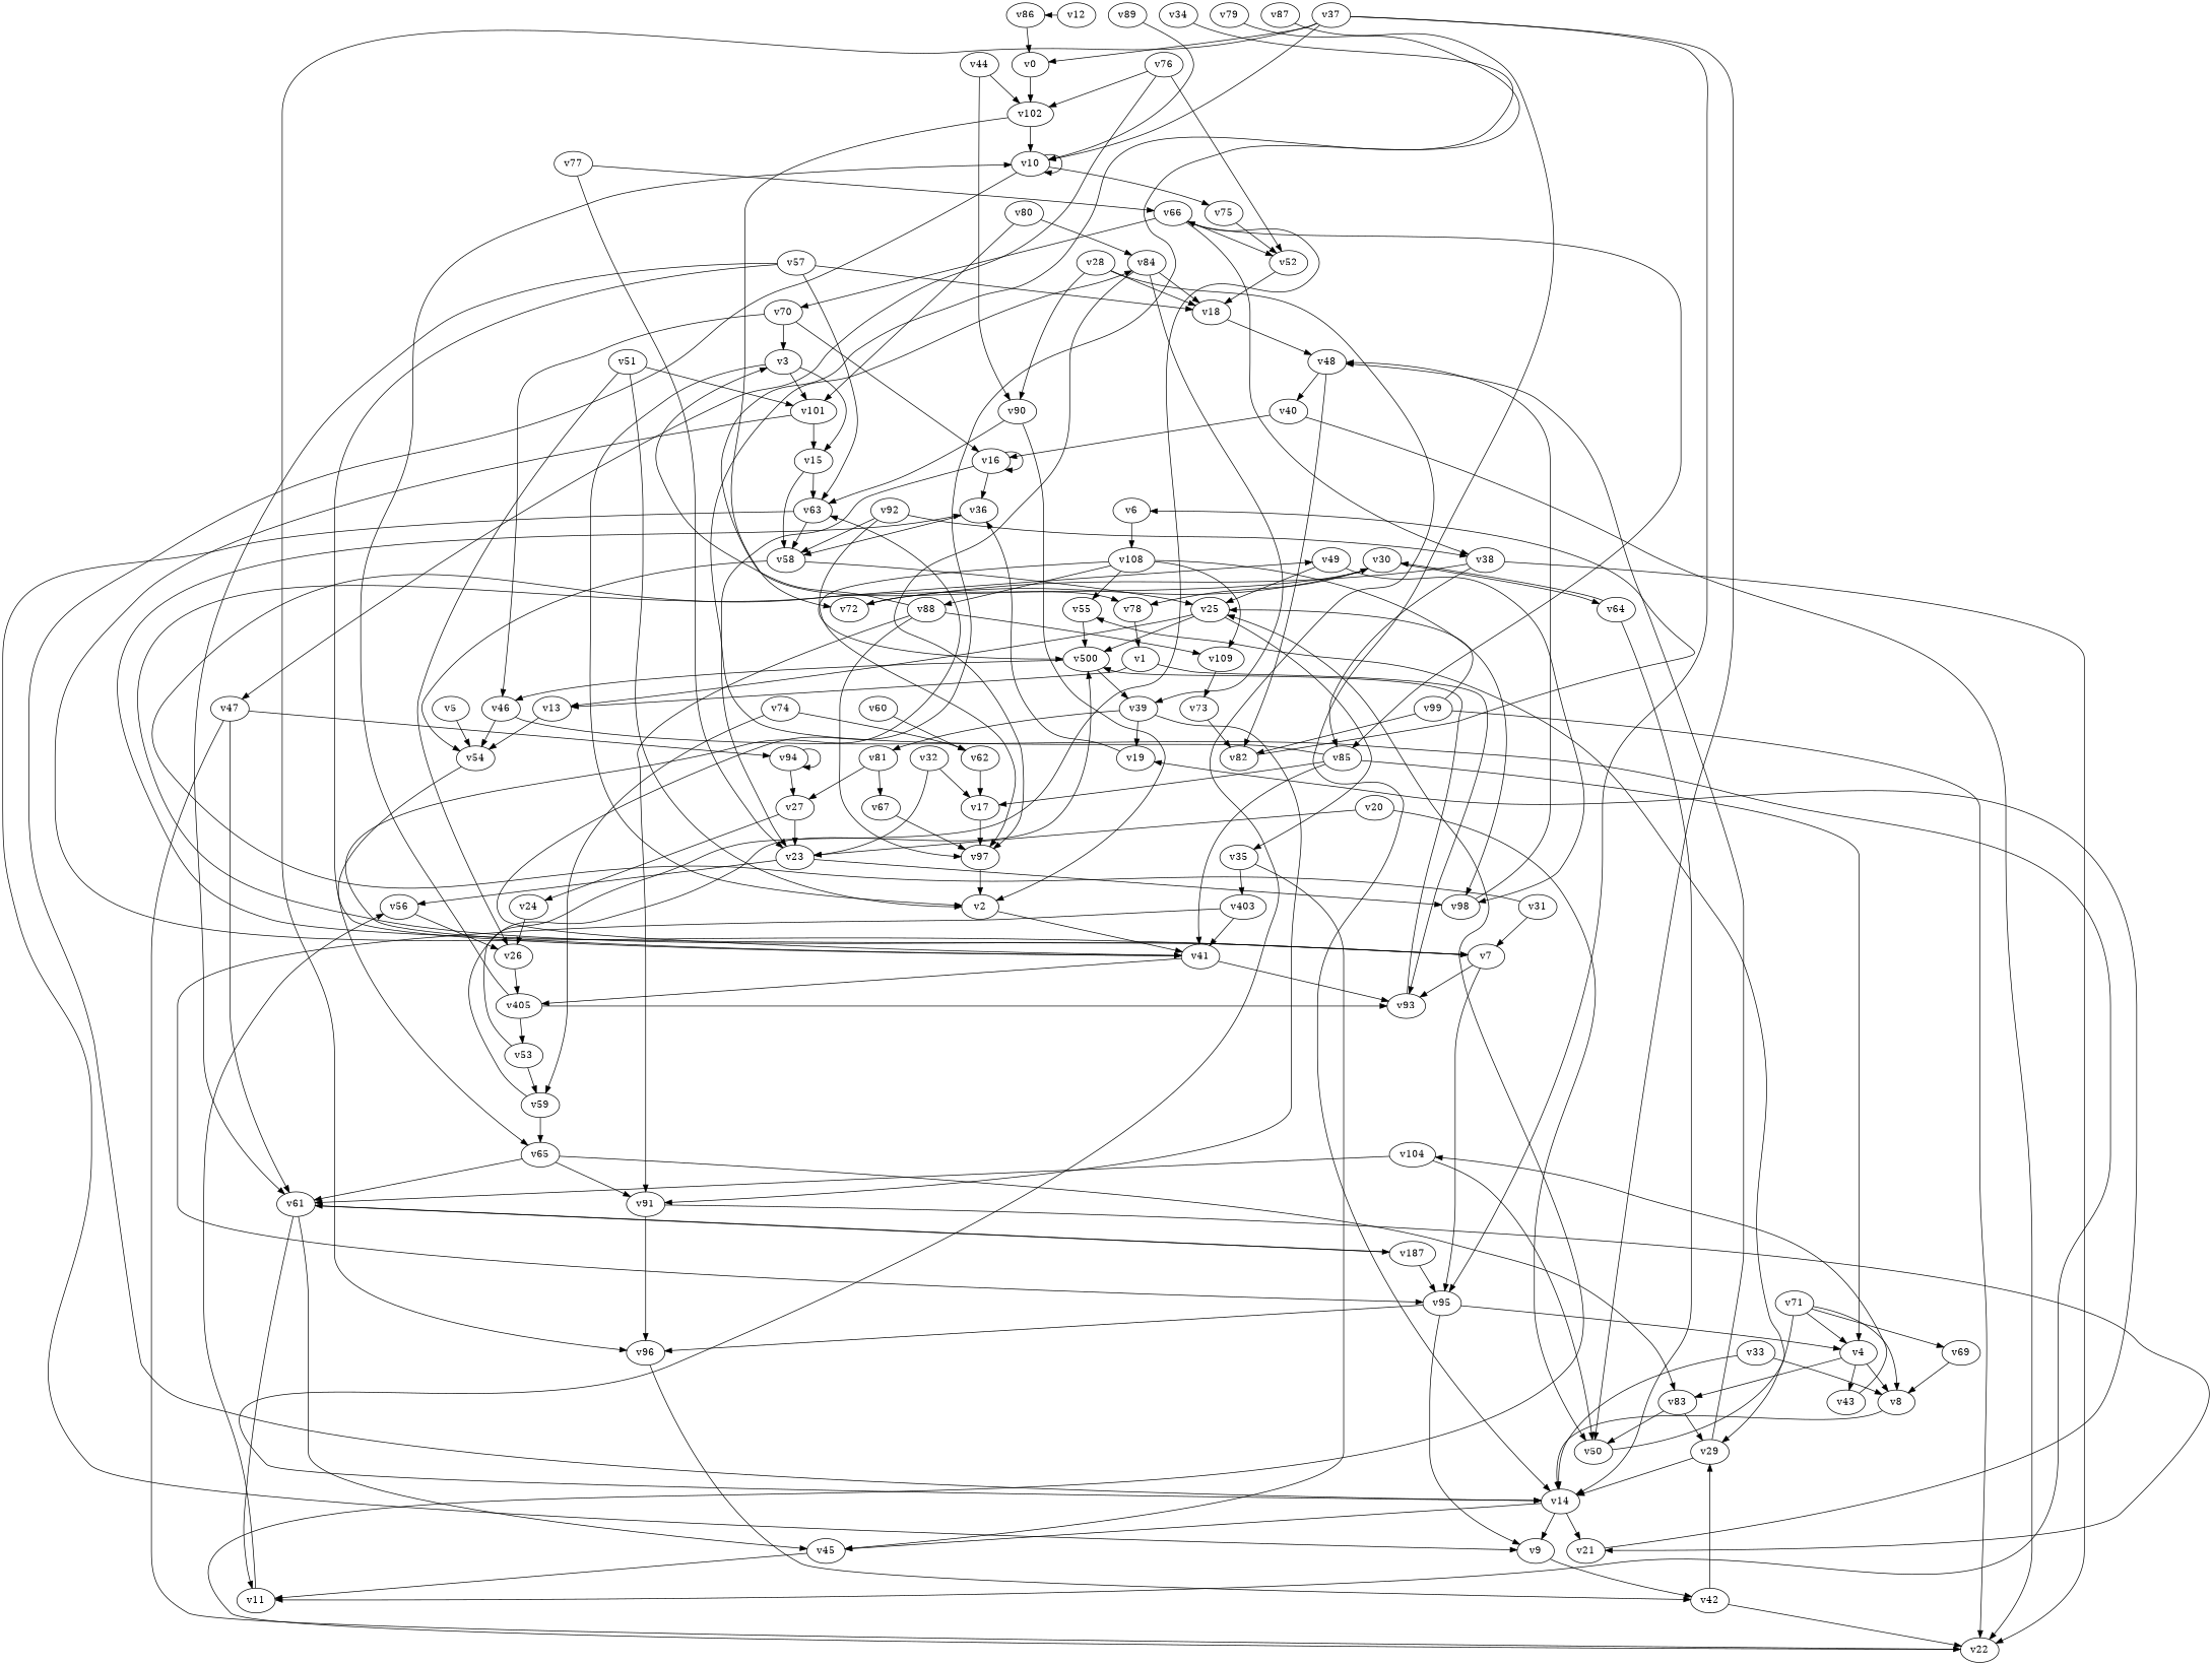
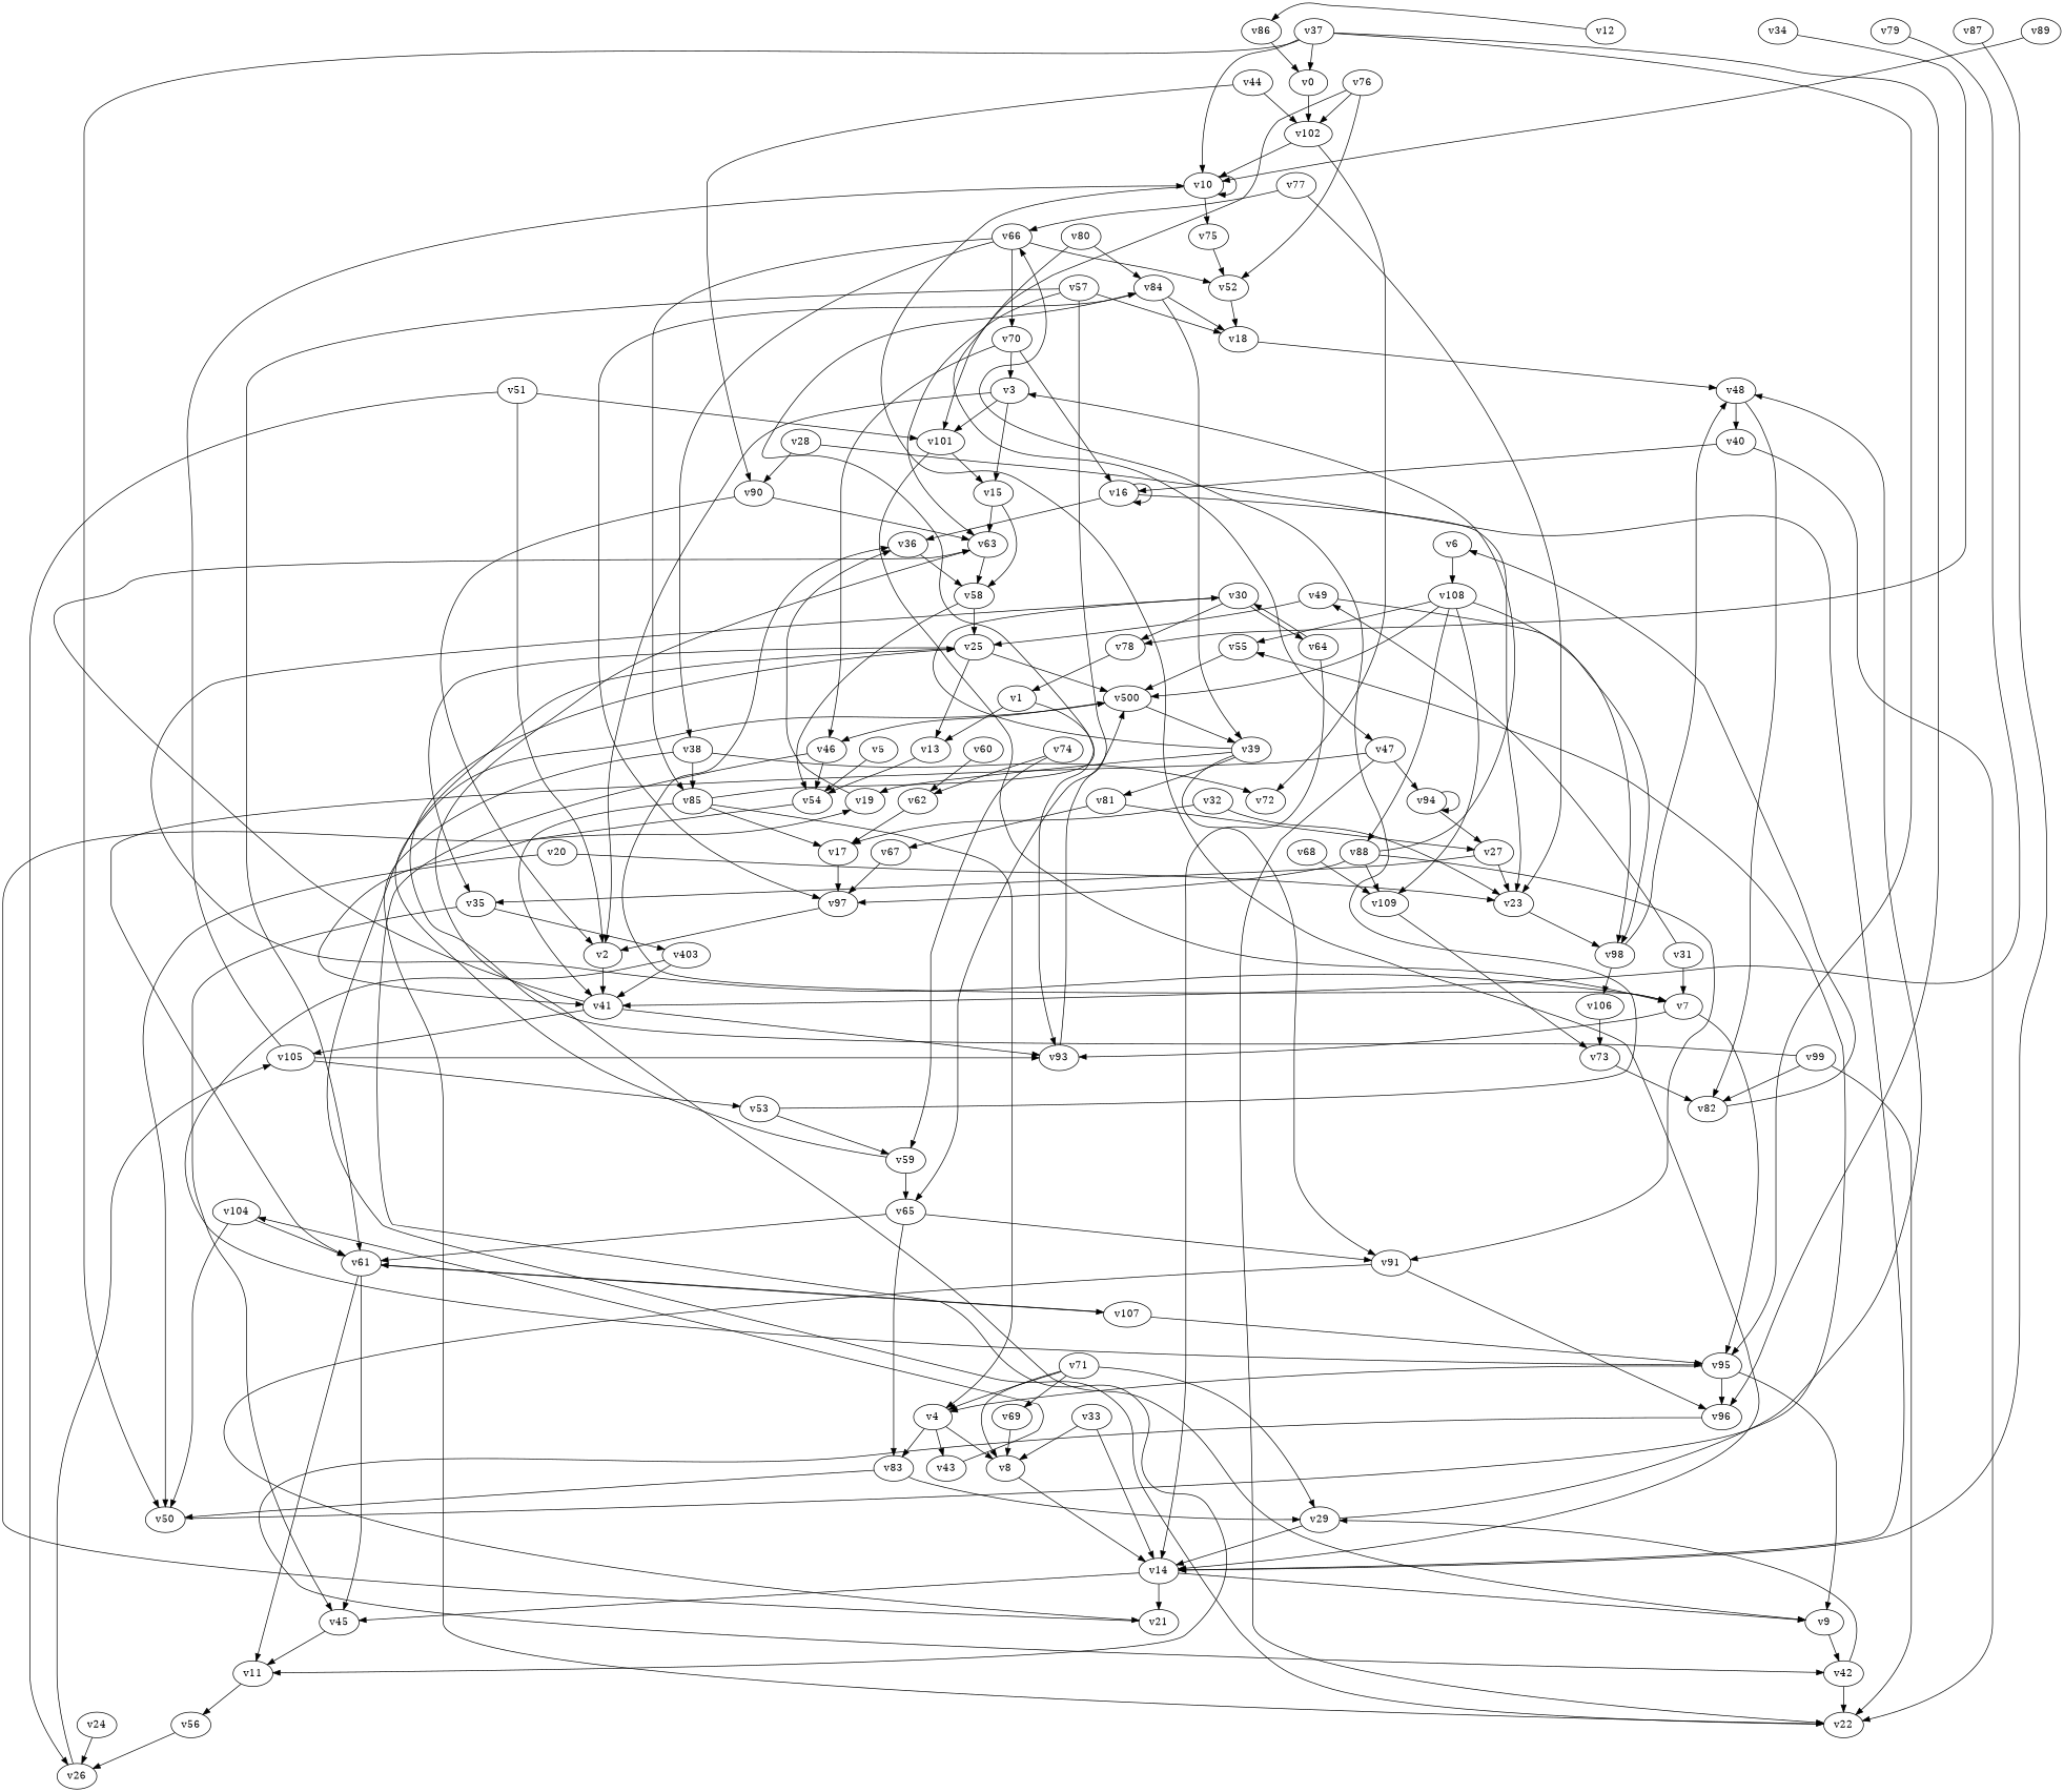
  digraph {
    node [player=0]
    v102 [player=1]
    v0
    v10 [player=1]
    v72
    v1 [player=1]
    v13 [player=1]
    v93
    v54
    n9 [label=v500]
    v2 [player=1]
    v41 [player=1]
    v63 [player=1]
-   v105 [label=v405]
+   v105
    v3 [player=1]
    v15
    v101
    v58
    v7 [player=1]
    v4
    v8
    v43 [player=1]
    v83
    v14
    v104
    v50
    v29
    v5 [player=1]
    v6
    v108
    v98
    v55 [player=1]
    v109 [player=1]
    v88
    v36 [player=1]
    v95
    v9
    v96 [player=1]
    v21
    v45 [player=1]
    v42 [player=1]
    v22
    v75 [player=1]
    v52 [player=1]
    v11 [player=1]
    v56 [player=1]
    v26 [player=1]
    v86 [player=1]
    v12
    v19 [player=1]
    v25
    v16 [player=1]
    v23
    v17 [player=1]
    v97
    v48 [player=1]
    v18
    v40 [player=1]
    v82 [player=1]
    v20
    v35 [player=1]
+   v106 [player=1]
    v24
    n63 [label=v403]
    v39
    v46 [player=1]
    v53
    v27
    v28 [player=1]
    v90 [player=1]
    v30
    v64
    v78
    v31
    v49
    v32
    v33
    v34
    v37
    v38
    v85
    v84
    v81 [player=1]
    v91 [player=1]
    v67
    v61 [player=1]
    v44 [player=1]
    v47
    v94
-   v107 [label=v187]
+   v107
    v51
    v59
    v66
    v65
    v70 [player=1]
    v57 [player=1]
    v60
    v62
+   v68 [player=1]
    v73 [player=1]
    v69 [player=1]
    v71 [player=1]
    v74 [player=1]
    v76
    v77
    v79 [player=1]
    v80 [player=1]
    v87 [player=1]
    v89 [player=1]
-   v92
    v99 [player=1]
    v102 -> v10
    v102 -> v72
    v0 -> v102
    v10 -> v10
    v10 -> v14 [constraint="t >= 2"]
    v10 -> v75
-   v72 -> v30 [constraint="t mod 3 == 2"]
+   v39 -> v30 [constraint="t mod 3 == 2"]
    v1 -> v13
    v1 -> v93
    v13 -> v54
    v93 -> n9
    v54 -> v41 [constraint="t < 13"]
    n9 -> v39
    n9 -> v46
    v2 -> v41
    v41 -> v93
    v41 -> v63 [constraint="t mod 2 == 0"]
    v41 -> v105
    v63 -> v58
    v63 -> v9 [constraint="t mod 4 == 2"]
    v105 -> v10
    v105 -> v93 [constraint="t < 9"]
    v105 -> v53
    v3 -> v2
    v3 -> v15
    v3 -> v101
    v15 -> v63
    v15 -> v58
    v101 -> v15
    v101 -> v7 [constraint="t < 12"]
    v58 -> v54
    v58 -> v25
    v7 -> v93
    v7 -> v36 [constraint="t < 14"]
    v7 -> v95
    v4 -> v8
    v4 -> v43
    v4 -> v83
    v8 -> v14 [constraint="t mod 5 == 0"]
    v43 -> v104 [constraint="t < 13"]
    v83 -> v50
    v83 -> v29
    v14 -> v9
    v14 -> v21
    v14 -> v45
    v104 -> v50
    v104 -> v61
    v50 -> v55 [constraint="t < 7"]
    v29 -> v14
    v29 -> v48
    v5 -> v54
    v6 -> v108
    v108 -> n9 [constraint="t mod 2 == 1"]
    v108 -> v98
    v108 -> v55
    v108 -> v109
    v108 -> v88
    v98 -> v48
+   v98 -> v106
    v55 -> n9
    v109 -> v73
    v88 -> v3 [constraint="t >= 5"]
    v88 -> v109
    v88 -> v97
    v88 -> v91
    v36 -> v58
    v95 -> v4
    v95 -> v9
    v95 -> v96
    v9 -> v42
    v96 -> v42 [constraint="t < 12"]
    v21 -> v19 [constraint="t >= 2"]
    v45 -> v11
    v42 -> v29
    v42 -> v22
    v22 -> v25 [constraint="t < 12"]
    v75 -> v52
    v52 -> v18
    v11 -> v56
    v56 -> v26
    v26 -> v105
    v86 -> v0
    v12 -> v86 [constraint="t >= 3"]
    v19 -> v36
    v25 -> v13
    v25 -> n9
    v25 -> v35
    v16 -> v36
    v16 -> v16
    v16 -> v23
    v23 -> v98
-   v23 -> v56
    v17 -> v97
    v97 -> v2
    v48 -> v40
    v48 -> v82
    v18 -> v48
    v40 -> v22
    v40 -> v16
    v82 -> v6 [constraint="t >= 4"]
    v20 -> v50
    v20 -> v23
    v35 -> v45
    v35 -> n63
+   v106 -> v73
    v24 -> v26
    n63 -> v41
    n63 -> v95 [constraint="t < 10"]
    v39 -> v19
    v39 -> v81
    v39 -> v91
    v46 -> v54
    v46 -> v11 [constraint="t >= 5"]
    v53 -> v59
    v53 -> v66 [constraint="t mod 3 == 0"]
    v27 -> v23
-   v27 -> v24 [constraint="t mod 2 == 1"]
+   v27 -> v35 [constraint="t mod 2 == 1"]
    v28 -> v14 [constraint="t < 12"]
-   v28 -> v18
    v28 -> v90
    v90 -> v2
    v90 -> v63
    v30 -> v7 [constraint="t < 15"]
    v30 -> v64
    v30 -> v78
    v64 -> v14
    v64 -> v30
    v78 -> v1
    v31 -> v7
    v31 -> v49 [constraint="t >= 5"]
    v49 -> v98
    v49 -> v25
    v32 -> v23
    v32 -> v17
    v33 -> v8
    v33 -> v14
    v34 -> v78 [constraint="t >= 4"]
    v37 -> v0
    v37 -> v10
    v37 -> v50
    v37 -> v95
    v37 -> v96
    v38 -> v72
    v38 -> v22
    v38 -> v85
    v85 -> v41
    v85 -> v4
    v85 -> v17
    v85 -> v84 [constraint="t mod 3 == 2"]
    v84 -> v97
    v84 -> v18
    v84 -> v39
    v81 -> v27
    v81 -> v67
    v91 -> v96
    v91 -> v21 [constraint="t < 11"]
    v67 -> v97
    v61 -> v45
    v61 -> v11
    v61 -> v107
    v44 -> v102
    v44 -> v90
    v47 -> v22
    v47 -> v61
    v47 -> v94
    v94 -> v27
    v94 -> v94
    v107 -> v95
    v107 -> v61 [constraint="t >= 5"]
    v51 -> v2
    v51 -> v101
    v51 -> v26
    v59 -> n9 [constraint="t mod 4 == 3"]
    v59 -> v65
    v66 -> v52
    v66 -> v38
    v66 -> v85
    v66 -> v70
    v65 -> v83
    v65 -> v91
    v65 -> v61
    v70 -> v3
    v70 -> v16
    v70 -> v46
    v57 -> v63
    v57 -> v18
    v57 -> v61
    v57 -> v65
    v60 -> v62
    v62 -> v17
+   v68 -> v109
    v73 -> v82
    v69 -> v8
    v71 -> v4
    v71 -> v8
    v71 -> v29
    v71 -> v69 [constraint="t < 7"]
    v74 -> v59
    v74 -> v62
    v76 -> v102
    v76 -> v52
    v76 -> v47 [constraint="t mod 2 == 0"]
    v77 -> v23
    v77 -> v66
    v79 -> v41 [constraint="t < 9"]
    v80 -> v101
    v80 -> v84
    v87 -> v14 [constraint="t < 7"]
    v89 -> v10 [constraint="t < 8"]
-   v92 -> v58
-   v92 -> v97
-   v92 -> v38
    v99 -> v22
    v99 -> v25 [constraint="t < 8"]
    v99 -> v82
  }
